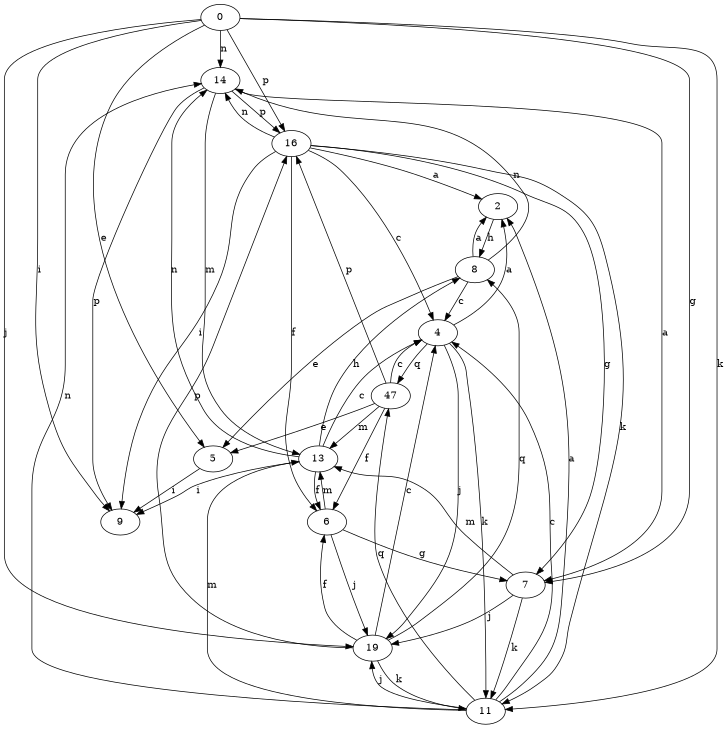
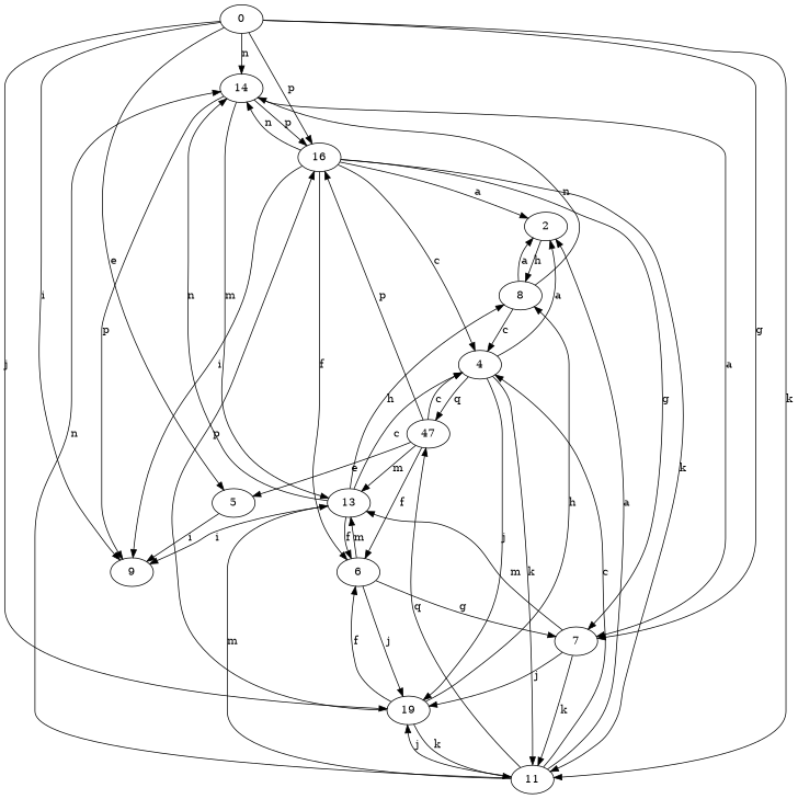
  strict digraph {
    5
    9
    2
    8
    4
    14
    n7 [label=19]
    11
    n9 [label=47]
    6
    16
    13
    7
    0
    5 -> 9 [label=i]
    2 -> 8 [label=h]
-   8 -> 5 [label=e]
    8 -> 2 [label=a]
    8 -> 4 [label=c]
    8 -> 14 [label=n]
    4 -> 2 [label=a]
    4 -> n7 [label=j]
    4 -> 11 [label=k]
    4 -> n9 [label=q]
    14 -> 9 [label=p]
    14 -> 16 [label=p]
    14 -> 13 [label=m]
    14 -> 7 [label=a]
-   n7 -> 8 [label=q]
-   n7 -> 4 [label=c]
+   n7 -> 8 [label=h]
    n7 -> 11 [label=k]
    n7 -> 6 [label=f]
    n7 -> 16 [label=p]
    11 -> 2 [label=a]
    11 -> 4 [label=c]
    11 -> 14 [label=n]
    11 -> n7 [label=j]
    11 -> n9 [label=q]
    11 -> 13 [label=m]
    n9 -> 5 [label=e]
    n9 -> 4 [label=c]
    n9 -> 6 [label=f]
    n9 -> 16 [label=p]
    n9 -> 13 [label=m]
    6 -> n7 [label=j]
    6 -> 13 [label=m]
    6 -> 7 [label=g]
    16 -> 9 [label=i]
    16 -> 2 [label=a]
    16 -> 4 [label=c]
    16 -> 14 [label=n]
    16 -> 11 [label=k]
    16 -> 6 [label=f]
    16 -> 7 [label=g]
    13 -> 9 [label=i]
    13 -> 8 [label=h]
    13 -> 4 [label=c]
    13 -> 14 [label=n]
    13 -> 6 [label=f]
    7 -> n7 [label=j]
    7 -> 11 [label=k]
    7 -> 13 [label=m]
    0 -> 5 [label=e]
    0 -> 9 [label=i]
    0 -> 14 [label=n]
    0 -> n7 [label=j]
    0 -> 11 [label=k]
    0 -> 16 [label=p]
    0 -> 7 [label=g]
  }
